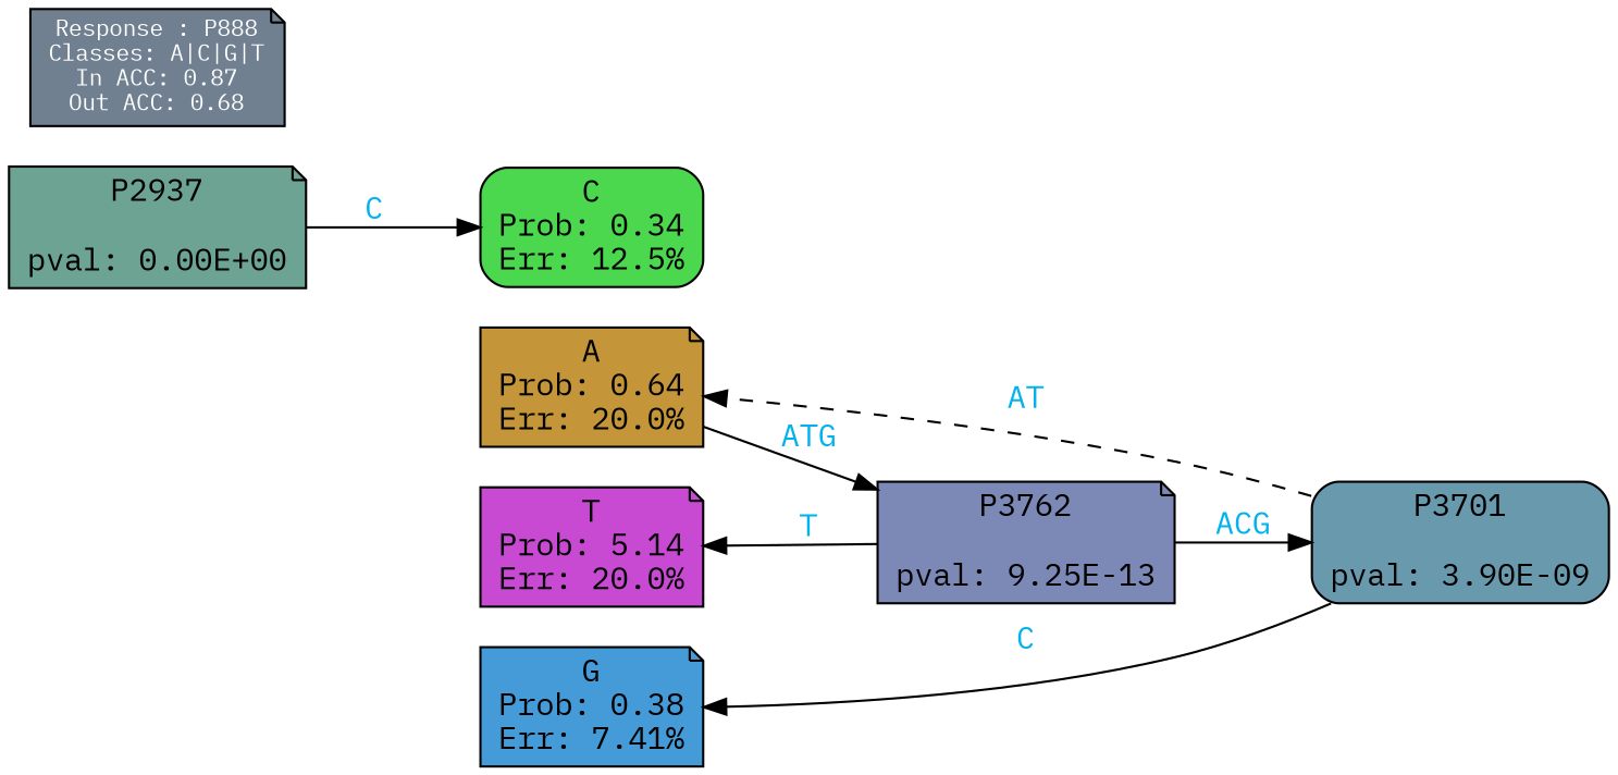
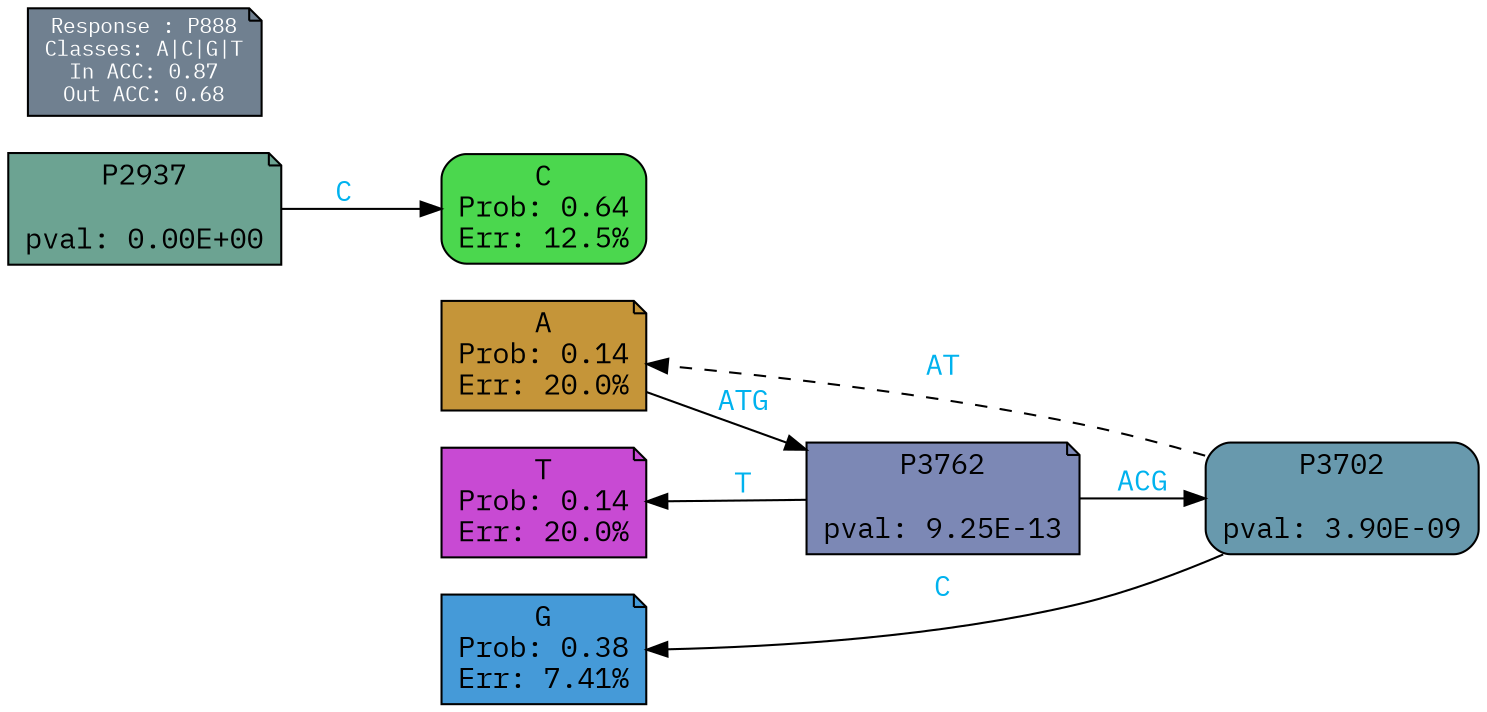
  digraph {
    fontname="IBM Plex Mono"
    rankdir=LR
    ranksep=equally
    splines=polylines
    node [color=black fontname="IBM Plex Mono" shape=note style="filled, rounded"]
    edge [fontcolor=deepskyblue2 fontname="IBM Plex Mono" style=solid]
-   n1 [fillcolor="#c59539" label="A\nProb: 0.64\nErr: 20.0%"]
+   n1 [fillcolor="#c59539" label="A\nProb: 0.14\nErr: 20.0%"]
    n2 [fillcolor="#459ad8" label="G\nProb: 0.38\nErr: 7.41%"]
-   n3 [fillcolor="#c84ad3" label="T\nProb: 5.14\nErr: 20.0%"]
-   n4 [fillcolor="#4bd74e" label="C\nProb: 0.34\nErr: 12.5%" shape=box]
+   n3 [fillcolor="#c84ad3" label="T\nProb: 0.14\nErr: 20.0%"]
+   n4 [fillcolor="#4bd74e" label="C\nProb: 0.64\nErr: 12.5%" shape=box]
    n5 [align=left fillcolor=slategray fontcolor=white fontsize=10 label="Response : P888\nClasses: A|C|G|T\nIn ACC: 0.87\nOut ACC: 0.68\n" style=filled]
    n6 [fillcolor="#6ca392" label="P2937\n\npval: 0.00E+00"]
    n7 [fillcolor="#7c88b5" label="P3762\n\npval: 9.25E-13"]
-   n8 [fillcolor="#6899ad" label="P3701\n\npval: 3.90E-09" shape=box]
+   n8 [fillcolor="#6899ad" label="P3702\n\npval: 3.90E-09" shape=box]
    subgraph sub_1 {
      rank=same
      n1
      n2
      n3
      n4
    }
    subgraph sub_2 {
      rank=same
      n5
      n6
    }
    n1 -> n7 [label=ATG]
    n6 -> n4 [label=C]
    n7 -> n3 [label=T]
    n7 -> n8 [label=ACG]
    n8 -> n1 [label=AT style=dashed]
    n8 -> n2 [label=C]
  }
